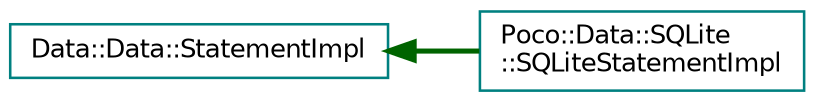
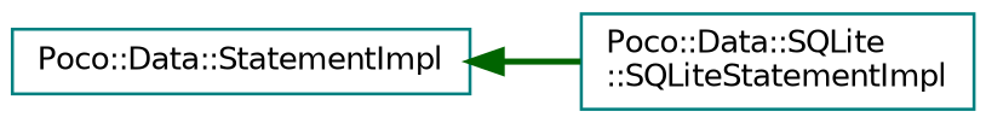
  digraph {
    rankdir=LR
    node [color=teal fillcolor=white fontname=Helvetica fontsize=10 shape=record style=filled]
-   n1 [height=0.2 label="Data::Data::StatementImpl" width=0.4]
+   n1 [height=0.2 label="Poco::Data::StatementImpl" width=0.4]
    n2 [height=0.2 label="Poco::Data::SQLite\l::SQLiteStatementImpl" width=0.4]
    n1 -> n2 [color=darkgreen dir=back fontname=Helvetica fontsize=10 labelfontname=Helvetica labelfontsize=10 style=bold]
  }
